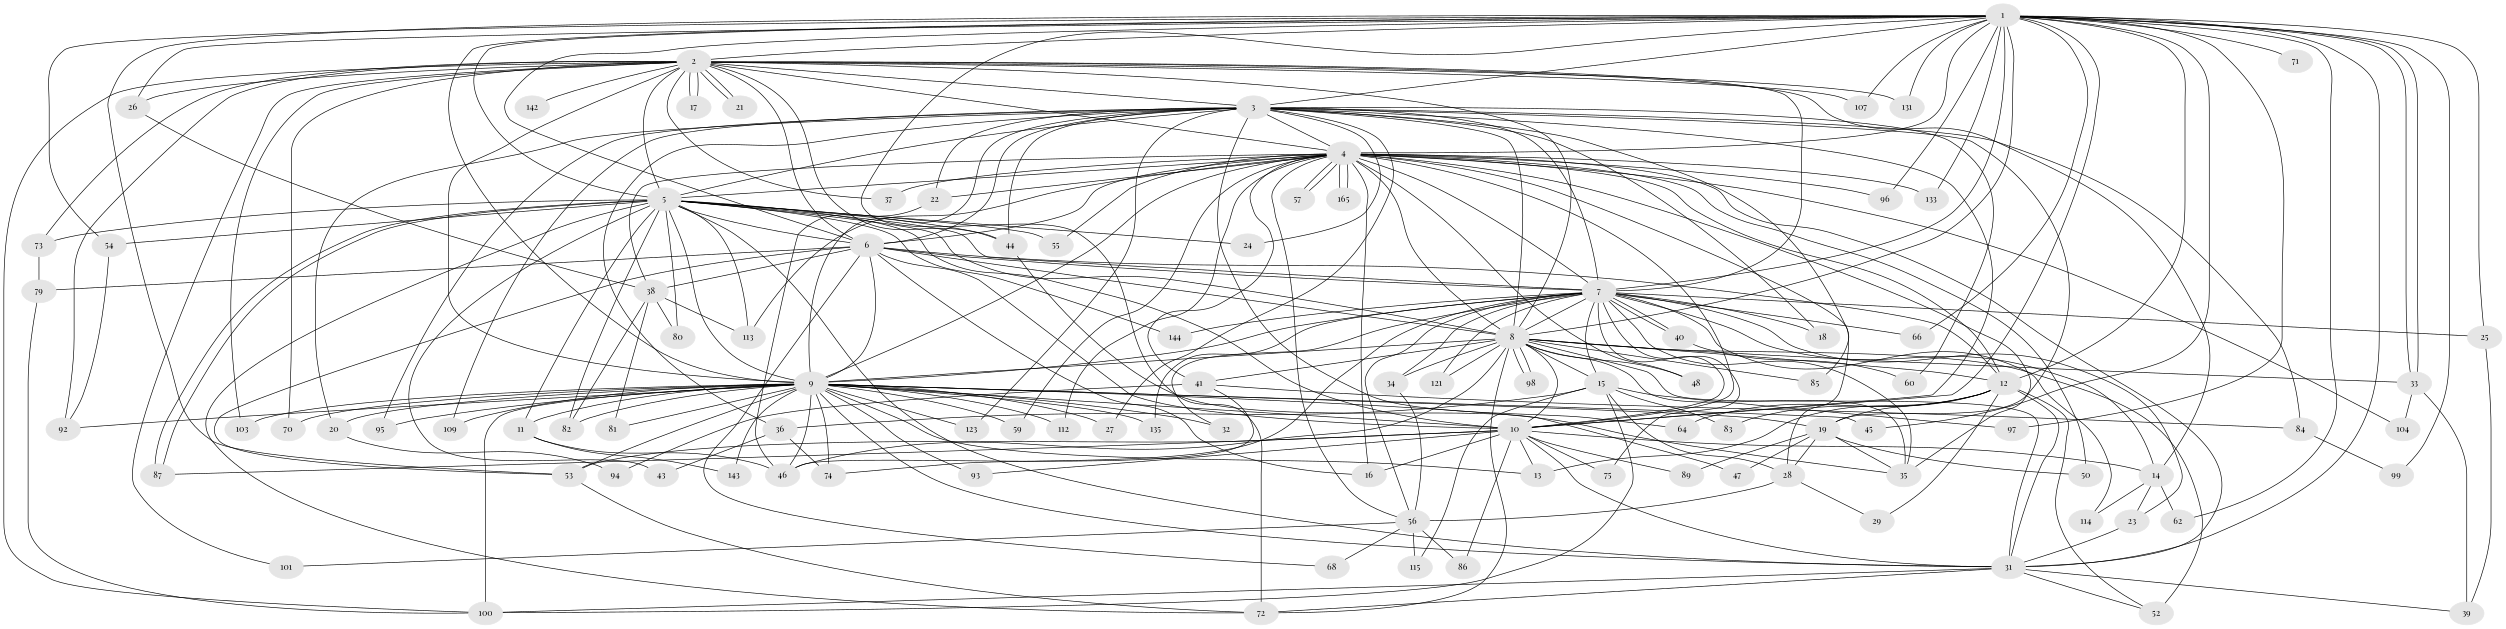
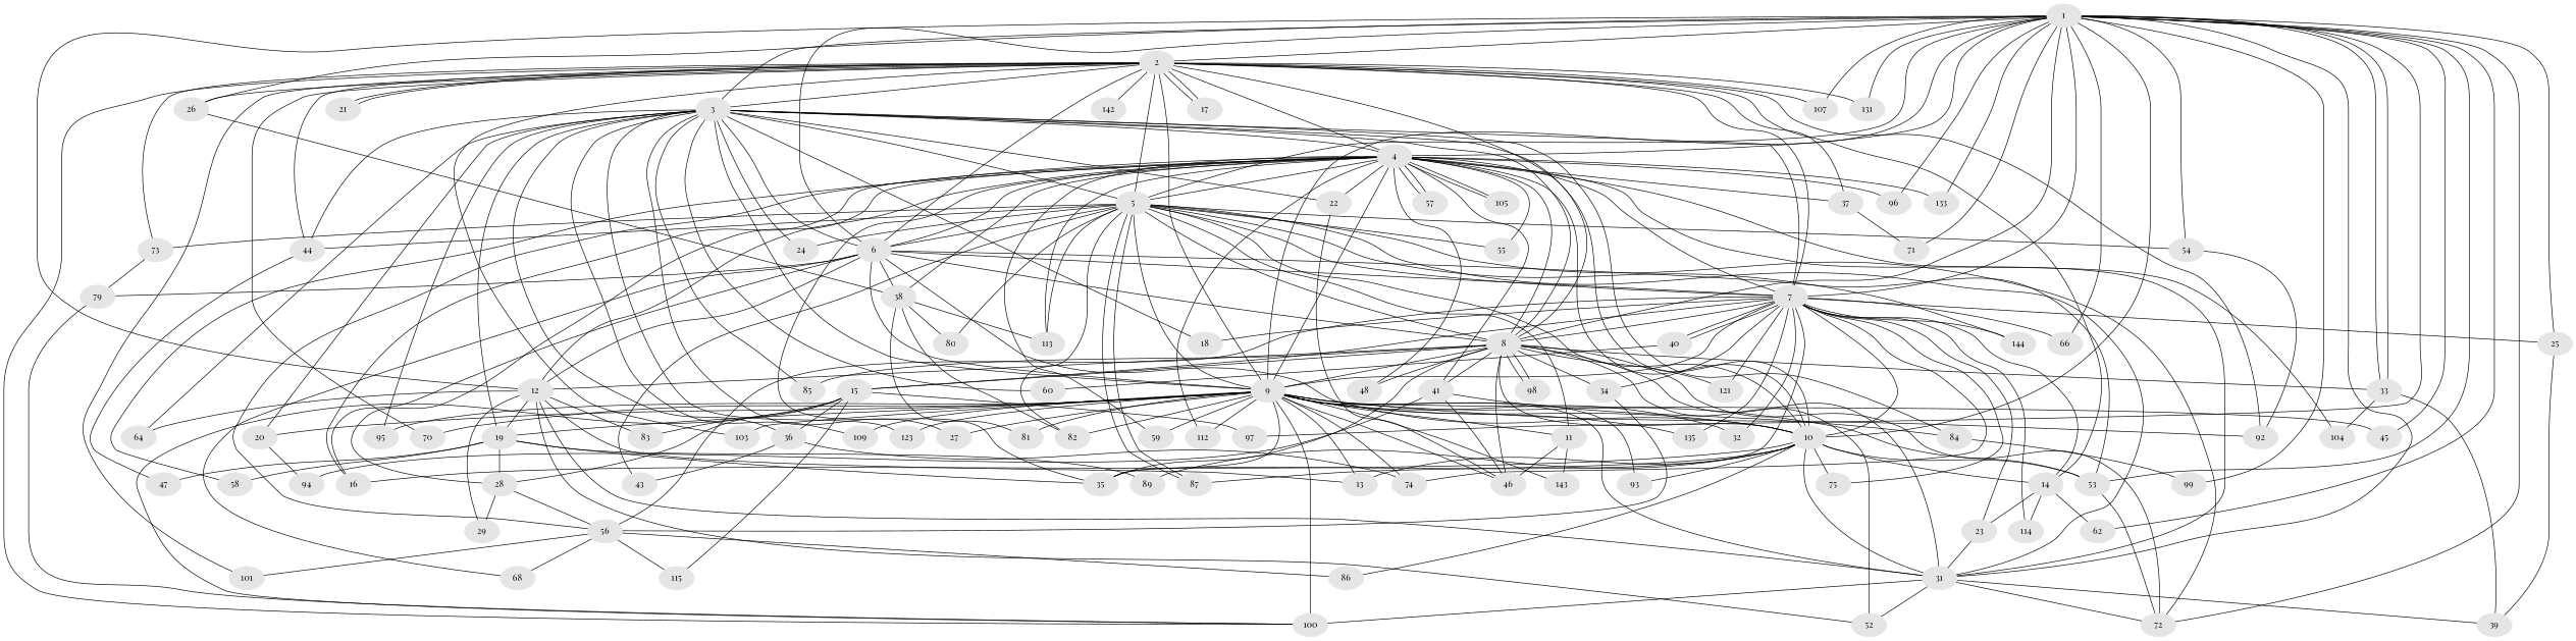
  graph {
    fontname="Playfair Display"
    node [color=gray90 fontname="Playfair Display" style=filled]
    edge [fontname="Playfair Display"]
    2 [super="+67+50"]
    3
    4
    5
    6
    7
    8
    9
    26
    107
    131
    14
    17
    21
    37
    44
    70
    73
    92
    100 [super="+106+132+125"]
    101
    103
    142
    1
    10 [super="+127+42"]
    12 [super="+30+128"]
    25
    31 [super="+63+145+108+65"]
    33 [super="+102"]
    45
    53 [super="+69"]
    54 [super="+122"]
    62
    66
    71
    72 [super="+88"]
    96
    97
    99
    133
    18
    19 [super="+51"]
    20
    22
    24
    27
    36
    60
    64
    84
    85
    95
    109
    123
    16
    28 [super="+76+61"]
    35 [super="+139+49"]
    38 [super="+78"]
    41
    48
    55
    56
    57
-   58 [label=50]
+   58
    59
    104
-   105 [label=165]
+   105
    112
    113 [super="+138"]
    11
    43
    80
    82 [super="+116"]
    87 [super="+134"]
    144
    68
    79
    15
    23 [super="+77"]
    32
    34 [super="+126"]
    40
    74 [super="+129"]
    75
    114
    121
    135
    46 [super="+91+118"]
    52 [super="+117+141"]
    98
    13
    81
    93
    143
    86
    89
    29
    83
    39
    47
    94
    115
    2 -- 3
    2 -- 4
    2 -- 5 [weight=2]
    2 -- 6
    2 -- 7 [weight=2]
    2 -- 8
    2 -- 9 [weight=2]
    2 -- 26
    2 -- 107
    2 -- 131
    2 -- 14
    2 -- 17
    2 -- 17
    2 -- 21
    2 -- 21
    2 -- 37
    2 -- 44
    2 -- 70
    2 -- 73
    2 -- 92
    2 -- 100
    2 -- 101
    2 -- 103
    2 -- 142
    3 -- 4
    3 -- 5
    3 -- 6
    3 -- 7
    3 -- 8
    3 -- 9
    3 -- 44
    3 -- 10
    3 -- 18
    3 -- 19
    3 -- 20
    3 -- 22
    3 -- 24
    3 -- 27
    3 -- 36
    3 -- 60
    3 -- 64
    3 -- 84
    3 -- 85
    3 -- 95
    3 -- 109
    3 -- 123
    4 -- 5
    4 -- 6
    4 -- 7
    4 -- 8
    4 -- 9
    4 -- 37
    4 -- 10
    4 -- 12 [weight=2]
    4 -- 31
    4 -- 96
    4 -- 133
    4 -- 22
    4 -- 16
    4 -- 28
    4 -- 35
    4 -- 38
    4 -- 41
    4 -- 48
    4 -- 55
    4 -- 56
    4 -- 57
    4 -- 57
    4 -- 58
    4 -- 59
    4 -- 104
    4 -- 105
    4 -- 105
    4 -- 112
    4 -- 113
    5 -- 6
    5 -- 7
    5 -- 8
    5 -- 9
    5 -- 44
    5 -- 73
    5 -- 10
    5 -- 31
    5 -- 54
    5 -- 72
    5 -- 24
    5 -- 55
    5 -- 113
    5 -- 11
    5 -- 43
    5 -- 80
    5 -- 82
    5 -- 87
    5 -- 87
    5 -- 144
    6 -- 7
    6 -- 8
    6 -- 9
    6 -- 10
    6 -- 12
    6 -- 53
    6 -- 16
    6 -- 38
    6 -- 68
    6 -- 79
    7 -- 8
    7 -- 9
    7 -- 14
    7 -- 10
    7 -- 25
    7 -- 66
    7 -- 18
    7 -- 35
    7 -- 56
    7 -- 144
    7 -- 15
    7 -- 23
    7 -- 32
    7 -- 34
    7 -- 40
    7 -- 40
    7 -- 74
    7 -- 75
    7 -- 114
    7 -- 121
    7 -- 135
    8 -- 9
    8 -- 10
    8 -- 12
    8 -- 31
    8 -- 33
    8 -- 72
    8 -- 85
    8 -- 35
    8 -- 41
    8 -- 48
    8 -- 15
    8 -- 34
    8 -- 121
    8 -- 46
    8 -- 52 [weight=2]
    8 -- 98
    8 -- 98
    9 -- 70
    9 -- 92
    9 -- 100 [weight=3]
    9 -- 103
    9 -- 10
    9 -- 31
    9 -- 45
    9 -- 53
    9 -- 19
    9 -- 20
    9 -- 27
    9 -- 95
    9 -- 109
    9 -- 123
    9 -- 35
    9 -- 59
    9 -- 112
    9 -- 11
    9 -- 82
    9 -- 32
    9 -- 74
    9 -- 135
    9 -- 46
    9 -- 13
    9 -- 81
    9 -- 93
    9 -- 143
    26 -- 38
    14 -- 62
    14 -- 23
    14 -- 114
+   37 -- 71
    44 -- 47
    73 -- 79
    1 -- 2
    1 -- 3
    1 -- 4
    1 -- 5
    1 -- 6
    1 -- 7
    1 -- 8
    1 -- 9
    1 -- 26
    1 -- 107
    1 -- 131
    1 -- 10
    1 -- 12
    1 -- 25
    1 -- 31
    1 -- 33
    1 -- 33
    1 -- 45
    1 -- 53
    1 -- 54
    1 -- 62
    1 -- 66
    1 -- 71
    1 -- 72
    1 -- 96
    1 -- 97
    1 -- 99
    1 -- 133
    10 -- 14
    10 -- 31
    10 -- 53
    10 -- 16
    10 -- 87
    10 -- 75
    10 -- 13
    10 -- 93
    10 -- 86
    10 -- 89
    12 -- 31
    12 -- 19
    12 -- 64
    12 -- 52
    12 -- 13
    12 -- 29
    12 -- 83
    25 -- 39
    31 -- 100
    31 -- 72
    31 -- 52
    31 -- 39
    33 -- 104
    33 -- 39
    53 -- 72
    54 -- 92
    19 -- 28
    19 -- 35
    19 -- 58
    19 -- 89
    19 -- 47
    20 -- 94
    22 -- 46
    36 -- 43
    36 -- 74
    84 -- 99
    28 -- 56
    28 -- 29
    38 -- 113
    38 -- 80
    38 -- 82
    38 -- 81
    41 -- 84
    41 -- 46
    41 -- 94
    56 -- 101
    56 -- 68
    56 -- 86
    56 -- 115
    11 -- 46
    11 -- 143
    79 -- 100
    15 -- 100
    15 -- 97
    15 -- 36
    15 -- 28
    15 -- 83
    15 -- 115
    23 -- 31
    34 -- 56
    40 -- 60
  }
